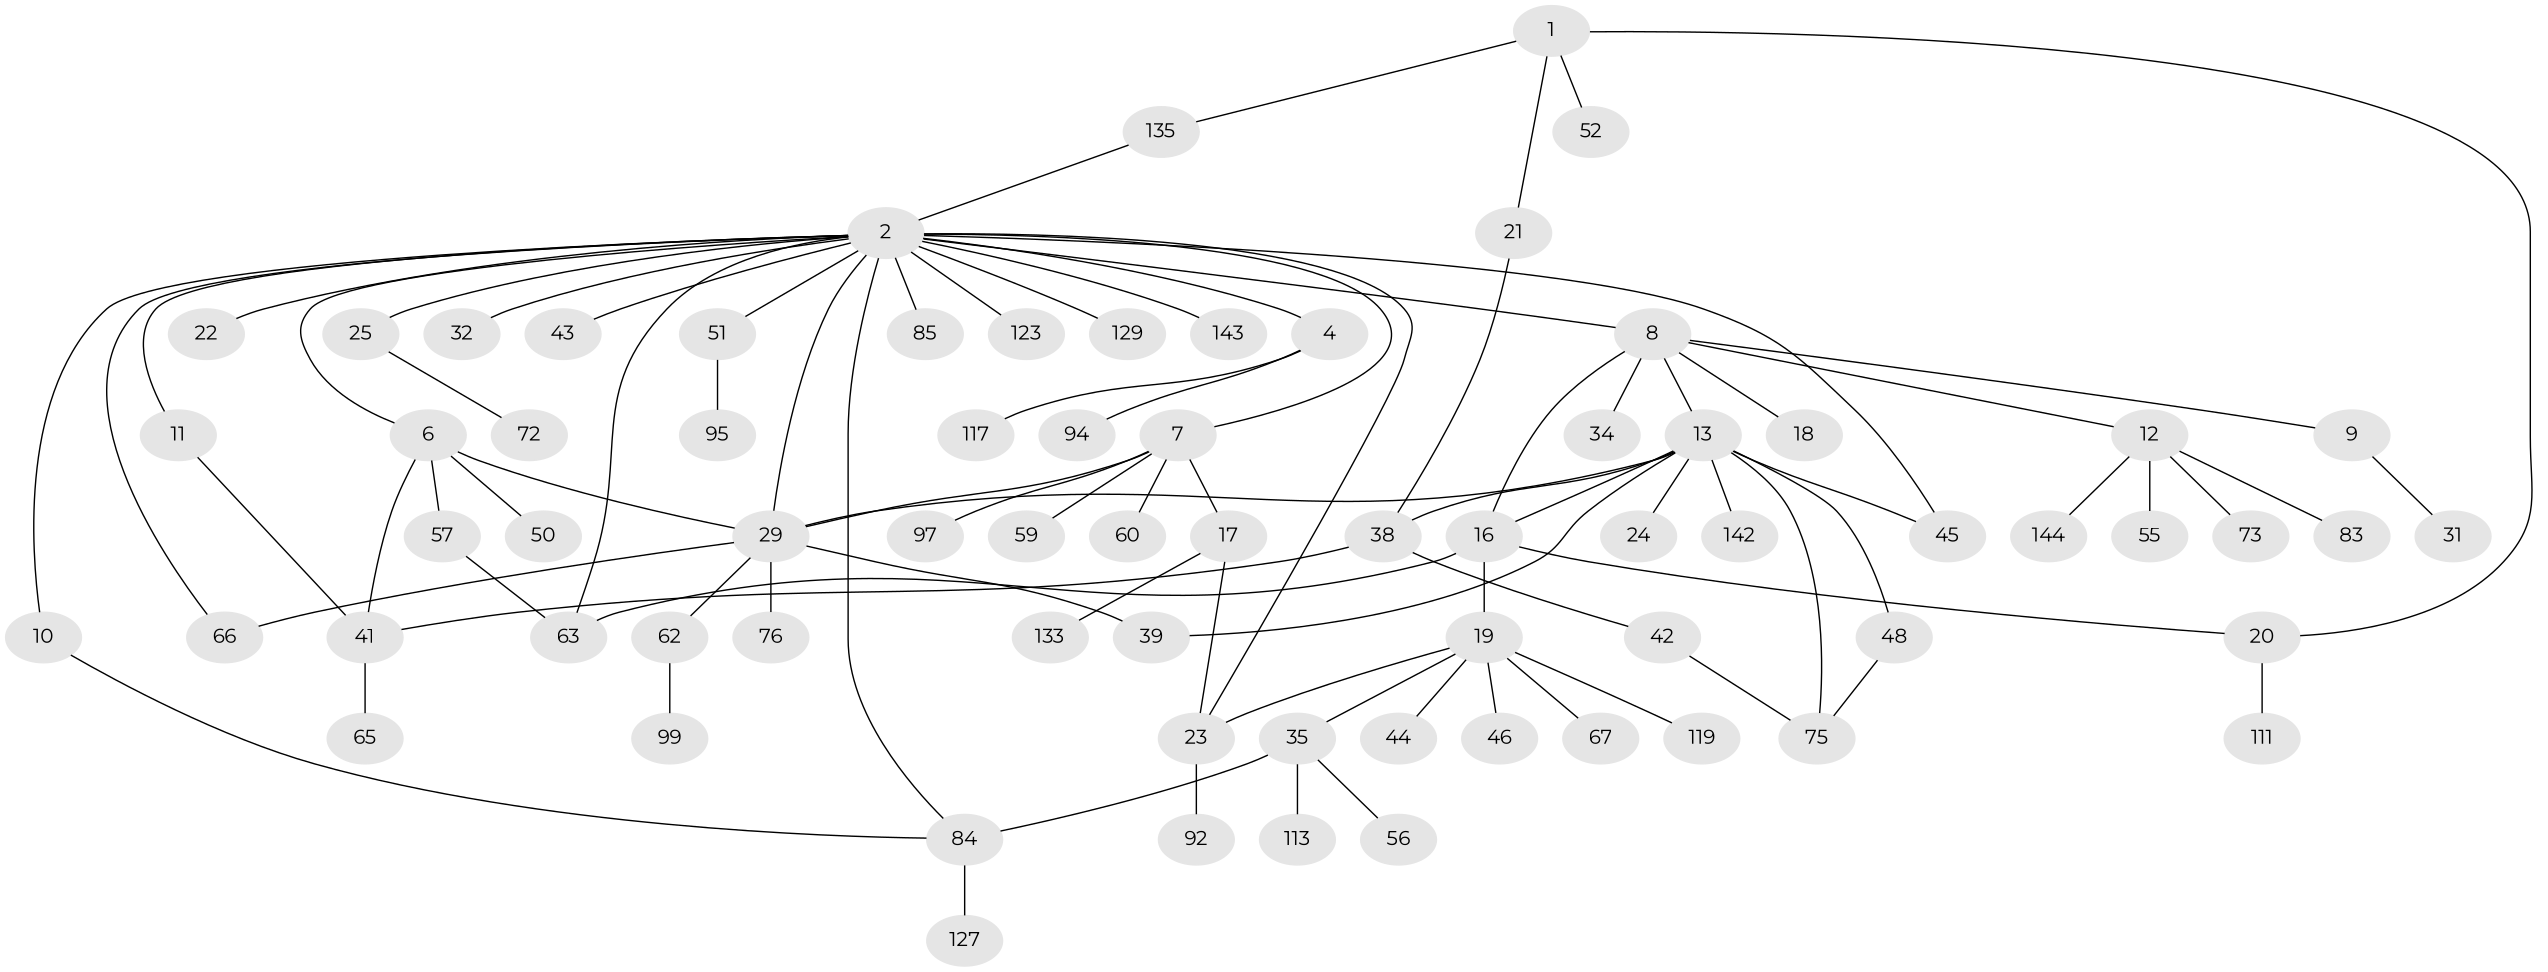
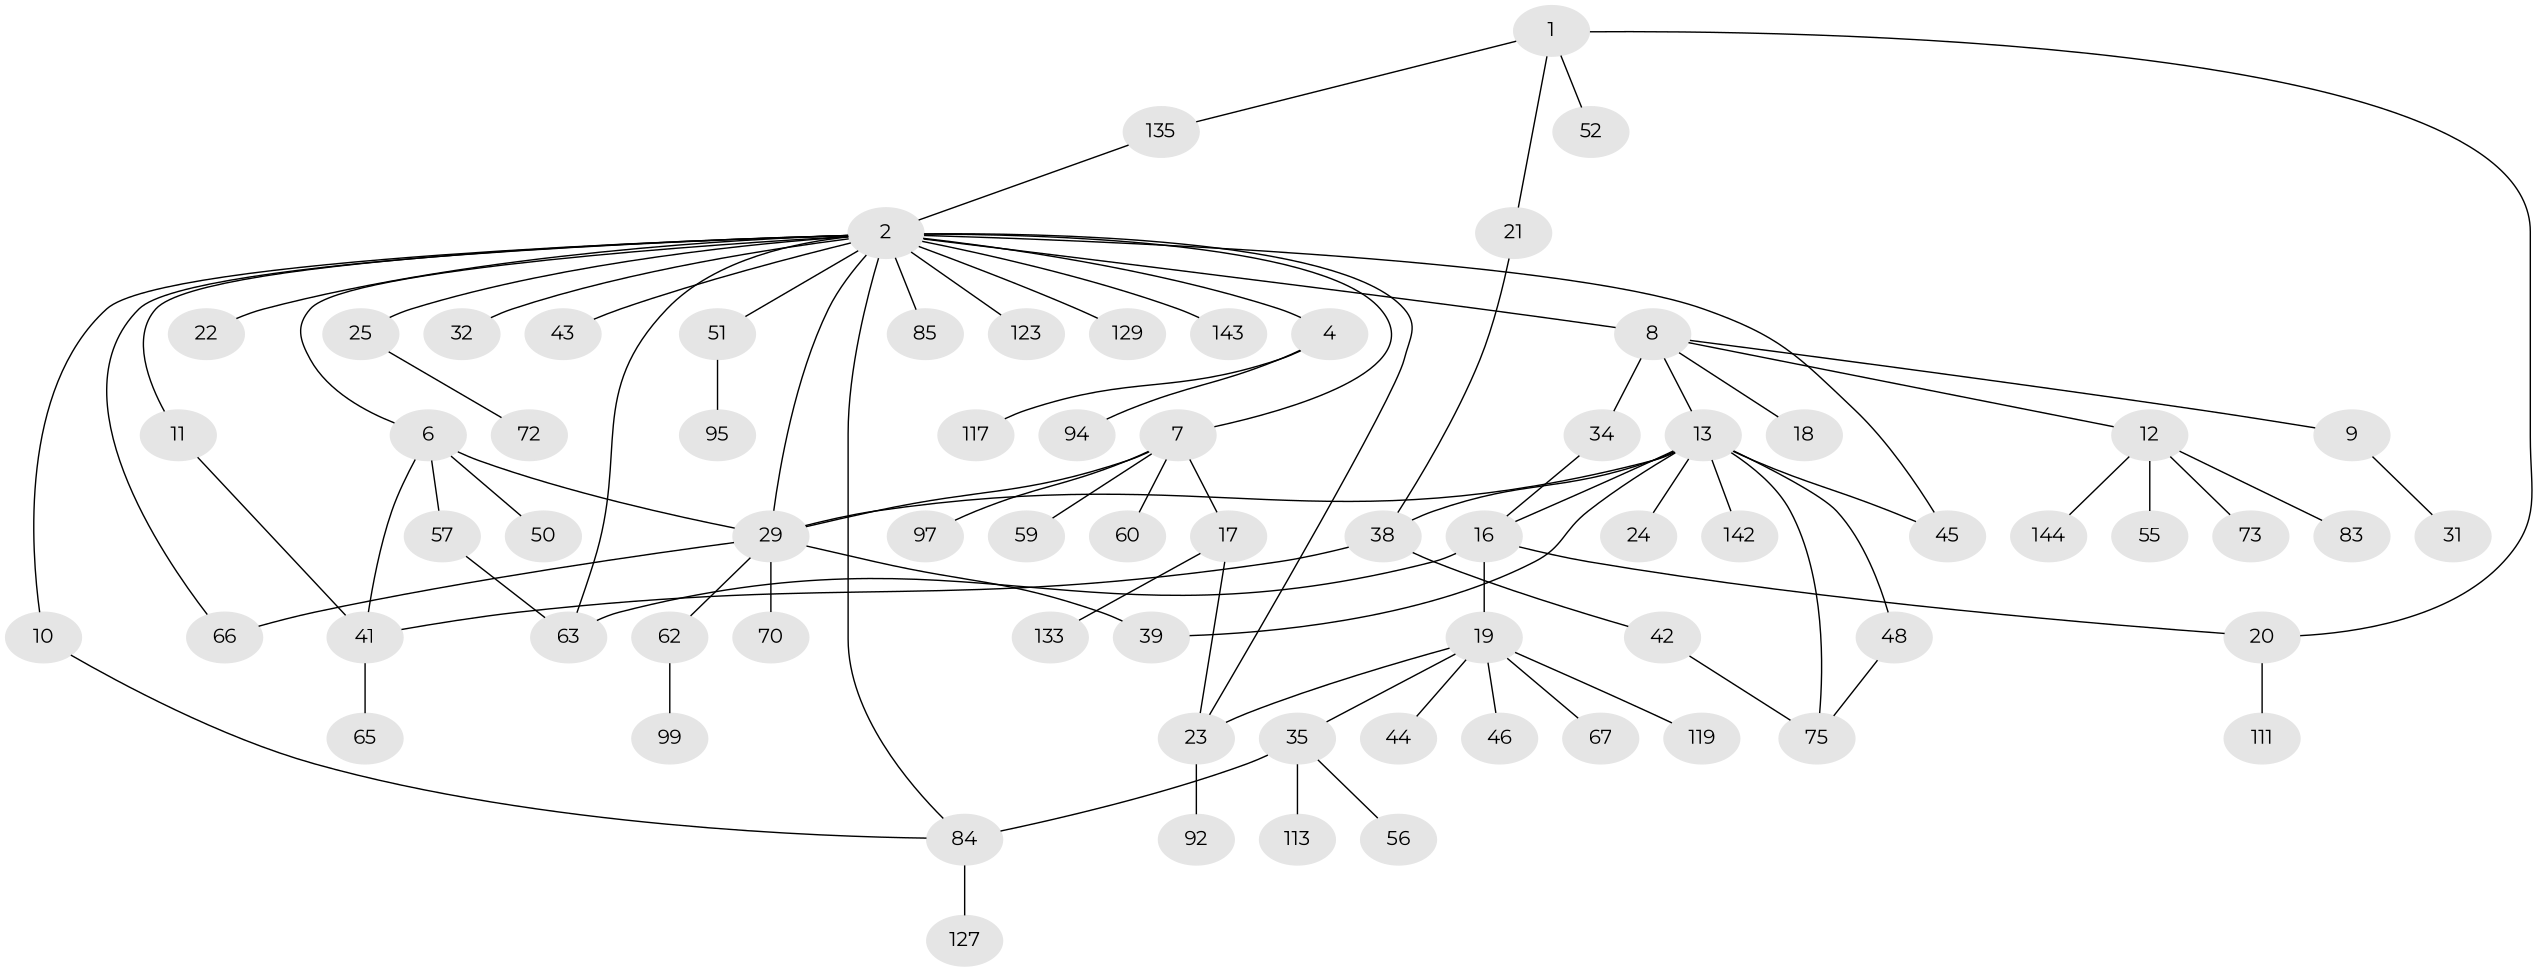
  graph {
    fontname=Montserrat
    node [color=gray90 fontname=Montserrat style=filled]
    edge [fontname=Montserrat]
    2 [super="+65+3+26"]
    4
    6 [super="+37+91+47"]
    7 [super="+15+36"]
    8 [super="+14"]
    10
    11
    22
    23
    25 [super="+101+120"]
    29 [super="+33+71+61+110+139"]
    32
    43 [super="+109+82"]
    45 [super="+79"]
    51 [super="+80"]
    63 [super="+69+115"]
    66
    84 [super="+96+107+105"]
    85
    123
    129
    143
    1
    20
    21 [super="+116"]
    52
    135
    111 [super="+126"]
    38 [super="+64"]
    35 [super="+53+121+77"]
    56 [super="+58+102+93"]
    113
    94 [super="+106"]
    117
    41 [super="+54"]
    50
    57 [super="+134"]
    17 [super="+40"]
    59 [super="+87"]
    60
    97
    9
    12
    13 [super="+28+27"]
    16 [super="+88"]
    18
    34
    92
    72
    39
    62
-   70 [label=76]
+   70
    95
    127
    n55 [label=65]
    133
    31 [super="+89"]
    55
    73
    83 [super="+86"]
    144
    24
    48
    75 [super="+81+130+131"]
    142
    19
    42 [super="+114"]
    44
    46
    67 [super="+138+118"]
    119
    99
    2 -- 4
    2 -- 6
    2 -- 7
    2 -- 8 [weight=2]
    2 -- 10
    2 -- 11
    2 -- 22
    2 -- 23
    2 -- 25
    2 -- 29
    2 -- 32
    2 -- 43
    2 -- 45 [weight=2]
    2 -- 51
    2 -- 63
    2 -- 66
    2 -- 84
    2 -- 85
    2 -- 123
    2 -- 129
    2 -- 143
    4 -- 94
    4 -- 117
    6 -- 29
    6 -- 41
    6 -- 50
    6 -- 57
    7 -- 29
    7 -- 17
    7 -- 59
    7 -- 60
    7 -- 97
    8 -- 9
    8 -- 12
    8 -- 13
-   8 -- 16
+   34 -- 16
    8 -- 18
    8 -- 34
    10 -- 84
    11 -- 41
    23 -- 92
    25 -- 72
    29 -- 66
    29 -- 39
    29 -- 62
    29 -- 70
    51 -- 95
    84 -- 127
    1 -- 20
    1 -- 21
    1 -- 52
    1 -- 135
    20 -- 111
    21 -- 38
    135 -- 2
    38 -- 41
    38 -- 42
    35 -- 84 [weight=2]
    35 -- 56
    35 -- 113
    41 -- n55
    57 -- 63
    17 -- 23
    17 -- 133
    9 -- 31
    12 -- 55
    12 -- 73
    12 -- 83
    12 -- 144
    13 -- 29
    13 -- 45
    13 -- 38
    13 -- 16
    13 -- 39
    13 -- 24
    13 -- 48
    13 -- 75
    13 -- 142
    16 -- 63
    16 -- 20
    16 -- 19
    62 -- 99
    48 -- 75
    19 -- 23
    19 -- 35
    19 -- 44
    19 -- 46
    19 -- 67
    19 -- 119
    42 -- 75
  }
